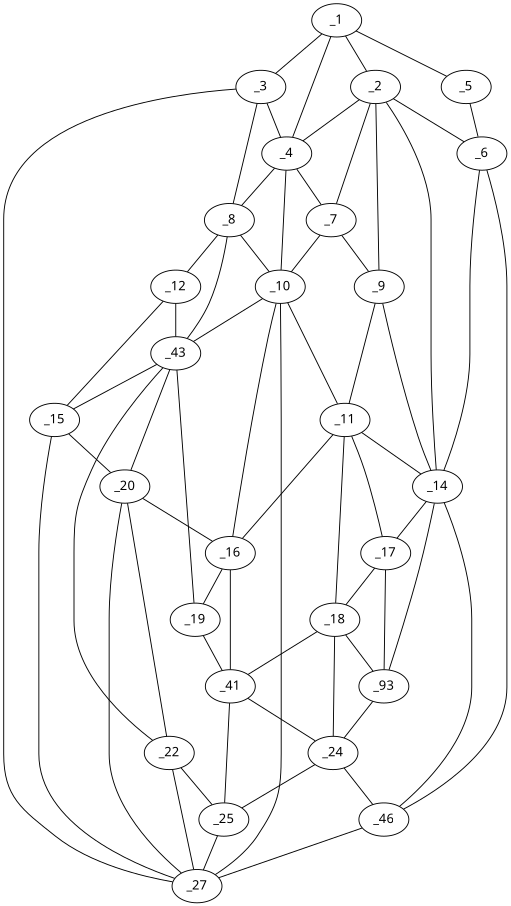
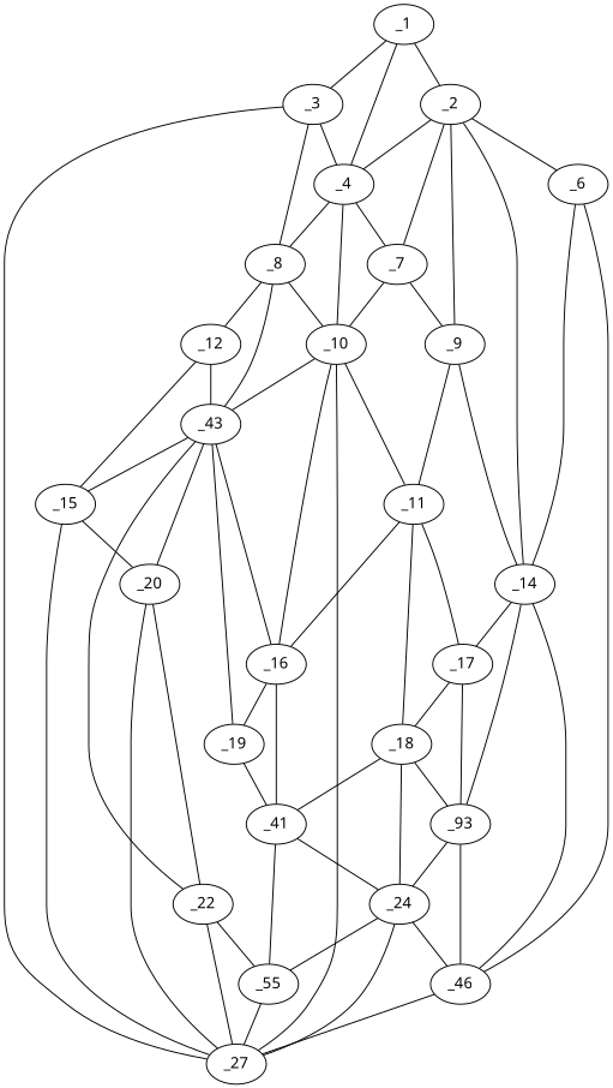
  graph {
    fontname="Noto Sans"
    node [fontname="Noto Sans" x=37 y=15]
    edge [fontname="Noto Sans" valence=2]
    _1 [x=25 y=29]
-   _5 [x=49]
    _2 [y=40]
    _3 [y=124]
    _4 [x=43 y=95]
    _6 [x=55]
    _7 [x=60 y=60]
    _9 [x=61 y=56]
    _14 [x=74 y=41]
    _8 [x=60 y=99]
    _27 [x=104 y=111]
    _10 [x=64 y=81]
    n13 [label=_46 x=101 y=26]
    _11 [x=70 y=60]
    _17 [x=82 y=51]
    n16 [label=_93 x=91 y=49]
    _12 [x=70 y=106]
    n18 [label=_43 x=72 y=89]
    _15 [x=76 y=104]
    _16 [x=77 y=79]
    _18 [x=84 y=58]
    _24 [x=99 y=66]
    _19 [x=87 y=85]
    _20 [x=87 y=102]
    _22 [x=90 y=92]
    n26 [label=_41 x=89 y=72]
-   _25 [x=100 y=85]
-   _1 -- _5
+   _25 [x=100 y=85 label=_55]
    _1 -- _2 [valence=1]
    _1 -- _3 [valence=1]
    _1 -- _4 [valence=1]
-   _5 -- _6 [valence=1]
    _2 -- _4
    _2 -- _6
    _2 -- _7 [valence=1]
    _2 -- _9
    _2 -- _14 [valence=1]
    _3 -- _4
    _3 -- _8
    _3 -- _27 [valence=1]
    _4 -- _7
    _4 -- _8
    _4 -- _10 [valence=1]
    _6 -- _14 [valence=1]
    _6 -- n13 [valence=1]
    _7 -- _9 [valence=1]
    _7 -- _10
    _9 -- _14
    _9 -- _11 [valence=1]
    _14 -- n13
    _14 -- _17 [valence=1]
    _14 -- n16
    _8 -- _10
    _8 -- _12
    _8 -- n18 [valence=1]
    _10 -- _27 [valence=1]
    _10 -- _11
    _10 -- n18 [valence=1]
    _10 -- _16
    n13 -- _27 [valence=1]
-   _11 -- _14
    _11 -- _17 [valence=1]
    _11 -- _16
    _11 -- _18
    _17 -- n16
    _17 -- _18
+   n16 -- n13 [valence=1]
    n16 -- _24
    _12 -- n18
    _12 -- _15
    n18 -- _15 [valence=1]
-   _20 -- _16
+   n18 -- _16
    n18 -- _19 [valence=1]
    n18 -- _20
    n18 -- _22
    _15 -- _27 [valence=1]
    _15 -- _20
    _16 -- _19 [valence=1]
    _16 -- n26 [valence=1]
    _18 -- n16
    _18 -- _24
    _18 -- n26
+   _24 -- _27 [valence=1]
    _24 -- n13
    _24 -- _25
    _19 -- n26
    _20 -- _27
    _20 -- _22
    _22 -- _27
    _22 -- _25
    n26 -- _24 [valence=1]
    n26 -- _25 [valence=1]
    _25 -- _27
  }
